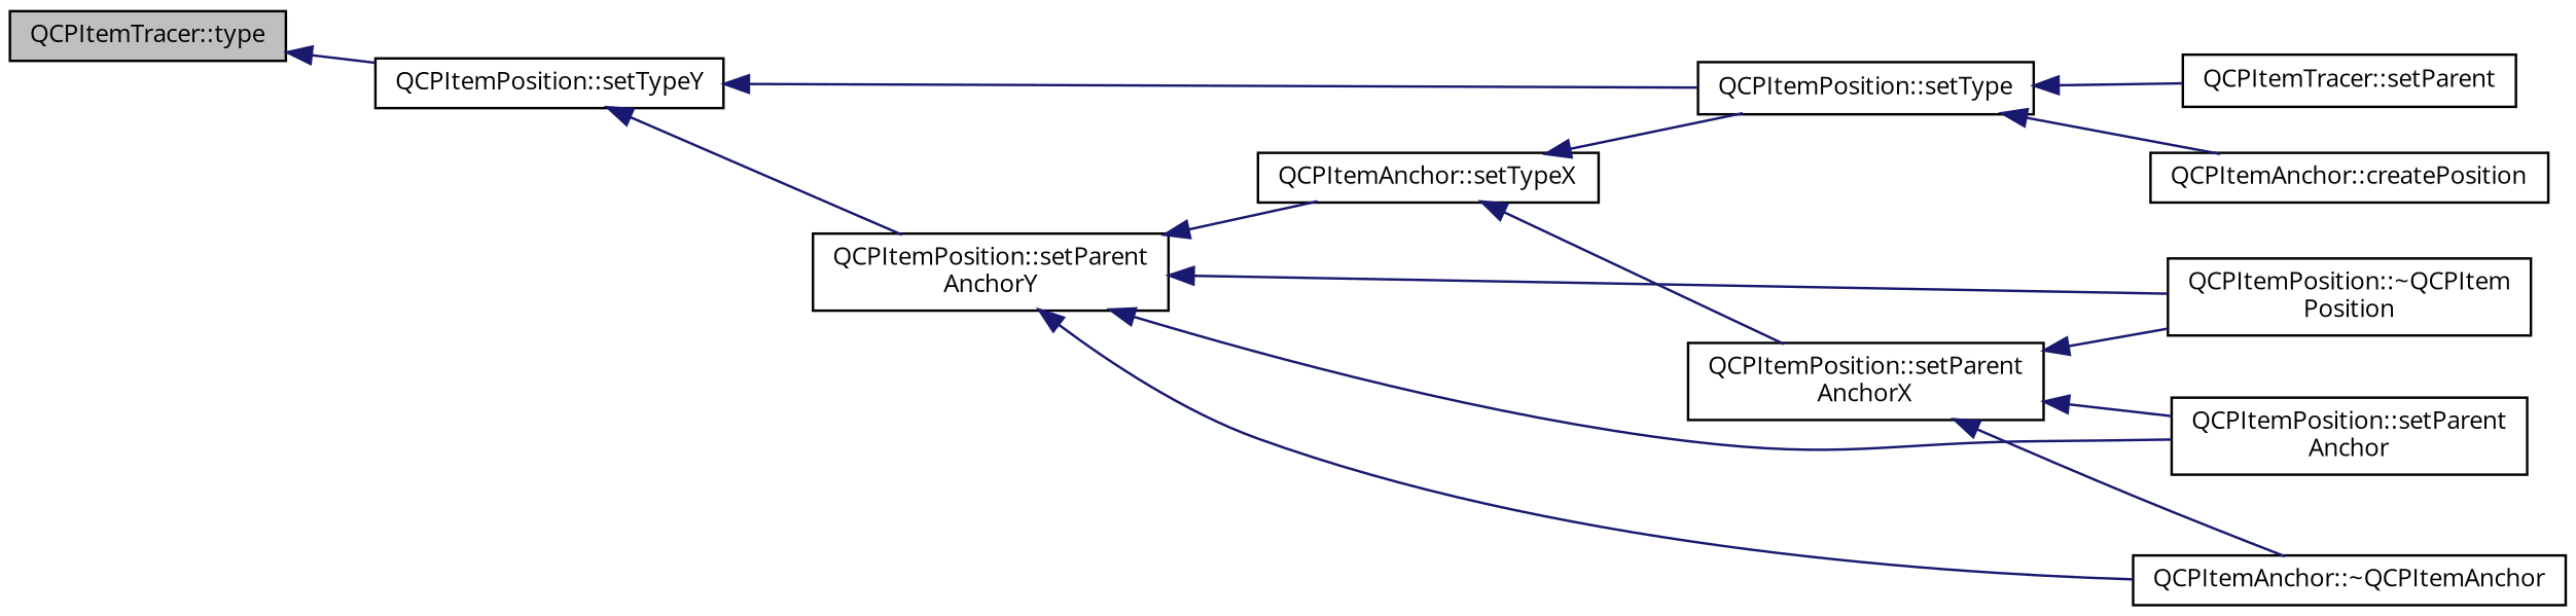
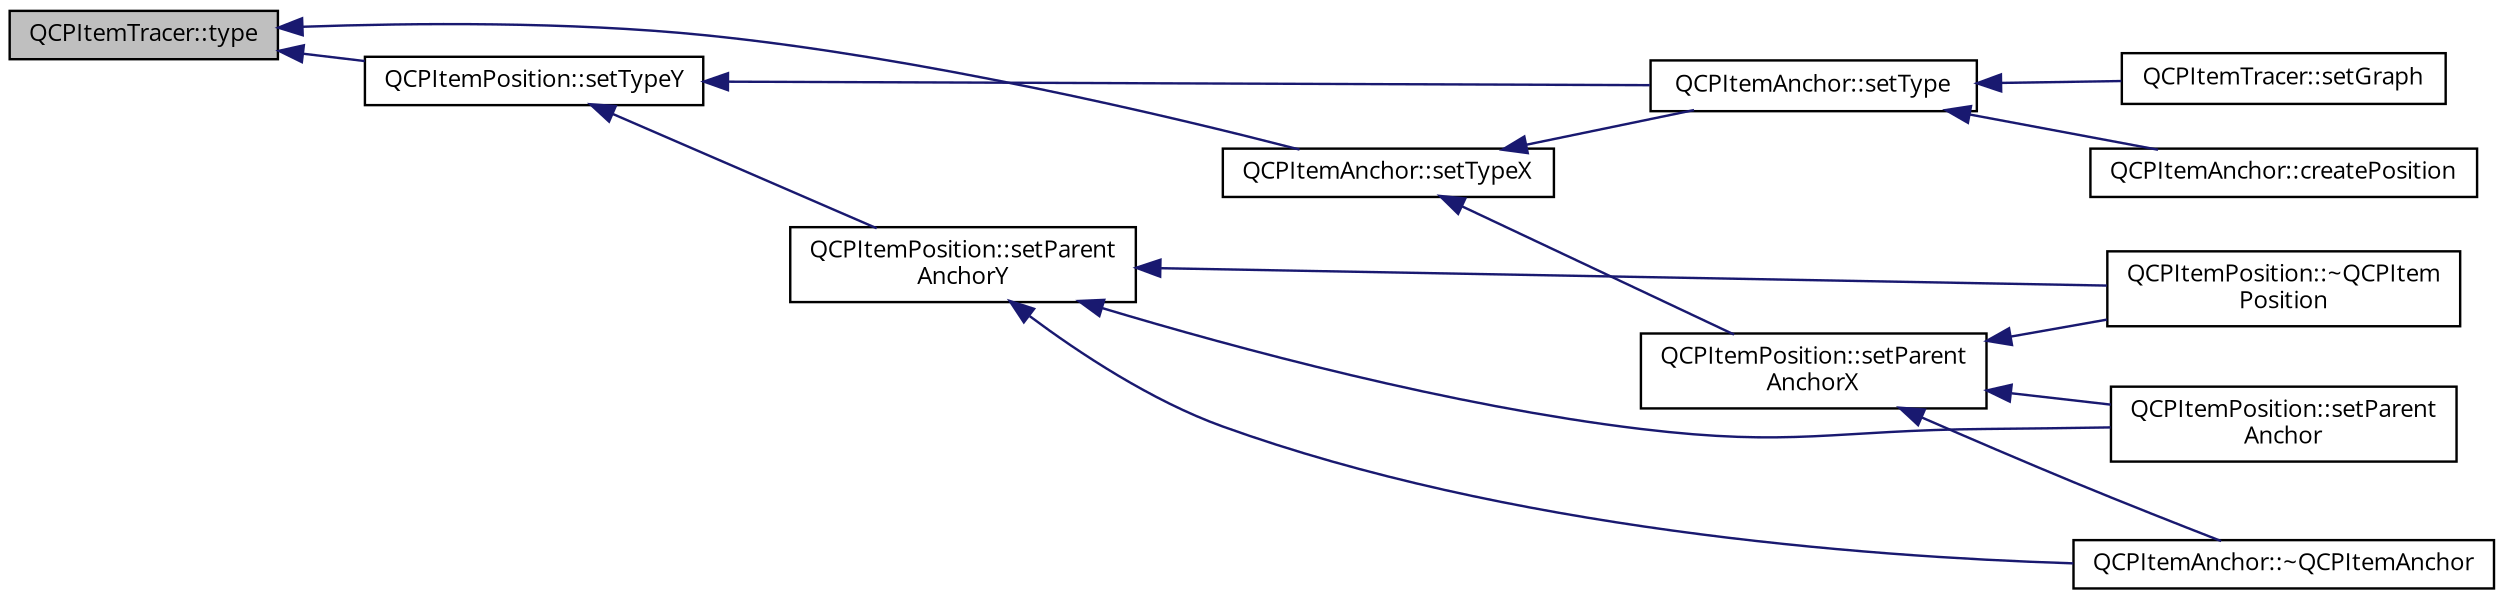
  digraph {
    fontname="Open Sans"
    rankdir=LR
    node [color=black fillcolor=white fontname="Open Sans" fontsize=10 shape=record style=filled]
    edge [color=midnightblue dir=back fontname="Open Sans" fontsize=10 labelfontname=Helvetica labelfontsize=10 style=solid]
    n1 [fillcolor=grey75 fontcolor=black height=0.2 label="QCPItemTracer::type" width=0.4]
    n2 [height=0.2 label="QCPItemAnchor::setTypeX" width=0.4]
    n3 [height=0.2 label="QCPItemPosition::setTypeY" width=0.4]
-   n4 [height=0.2 label="QCPItemPosition::setType" width=0.4]
+   n4 [height=0.2 label="QCPItemAnchor::setType" width=0.4]
    n5 [height=0.2 label="QCPItemPosition::setParent\lAnchorX" width=0.4]
    n6 [height=0.2 label="QCPItemPosition::setParent\lAnchorY" width=0.4]
    n7 [height=0.2 label="QCPItemAnchor::createPosition" width=0.4]
-   n8 [height=0.2 label="QCPItemTracer::setParent" width=0.4]
+   n8 [height=0.2 label="QCPItemTracer::setGraph" width=0.4]
    n9 [height=0.2 label="QCPItemAnchor::~QCPItemAnchor" width=0.4]
    n10 [height=0.2 label="QCPItemPosition::~QCPItem\lPosition" width=0.4]
    n11 [height=0.2 label="QCPItemPosition::setParent\lAnchor" width=0.4]
-   n6 -> n2
+   n1 -> n2
    n1 -> n3
    n2 -> n4
    n2 -> n5
    n3 -> n4
    n3 -> n6
    n4 -> n7
    n4 -> n8
    n5 -> n9
    n5 -> n10
    n5 -> n11
    n6 -> n9
    n6 -> n10
    n6 -> n11
  }
